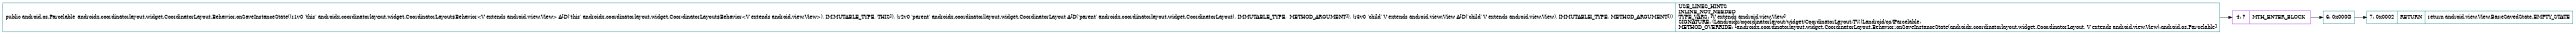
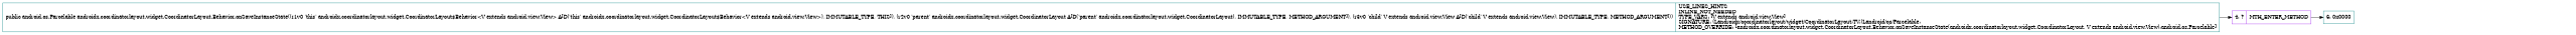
  digraph {
    rankdir=LR
    node [color=teal shape=record]
-   n1 [color=purple label="{4\:\ ?|MTH_ENTER_BLOCK\l}"]
+   n1 [color=purple label="{4\:\ ?|MTH_ENTER_METHOD\l}"]
    n2 [label="{6\:\ 0x0000}"]
-   n3 [label="{7\:\ 0x0002|RETURN\l|return android.view.View.BaseSavedState.EMPTY_STATE\l}"]
    n4 [label="{public android.os.Parcelable androidx.coordinatorlayout.widget.CoordinatorLayout.Behavior.onSaveInstanceState((r1v0 'this' androidx.coordinatorlayout.widget.CoordinatorLayout$Behavior\<V extends android.view.View\> A[D('this' androidx.coordinatorlayout.widget.CoordinatorLayout$Behavior\<V extends android.view.View\>), IMMUTABLE_TYPE, THIS]), (r2v0 'parent' androidx.coordinatorlayout.widget.CoordinatorLayout A[D('parent' androidx.coordinatorlayout.widget.CoordinatorLayout), IMMUTABLE_TYPE, METHOD_ARGUMENT]), (r3v0 'child' V extends android.view.View A[D('child' V extends android.view.View), IMMUTABLE_TYPE, METHOD_ARGUMENT]))  | USE_LINES_HINTS\lINLINE_NOT_NEEDED\lTYPE_VARS: [V extends android.view.View]\lSIGNATURE: (Landroidx\/coordinatorlayout\/widget\/CoordinatorLayout;TV;)Landroid\/os\/Parcelable;\lMETHOD_OVERRIDE: [androidx.coordinatorlayout.widget.CoordinatorLayout.Behavior.onSaveInstanceState(androidx.coordinatorlayout.widget.CoordinatorLayout, V extends android.view.View):android.os.Parcelable]\l}"]
    n1 -> n2
-   n2 -> n3
    n4 -> n1
  }
